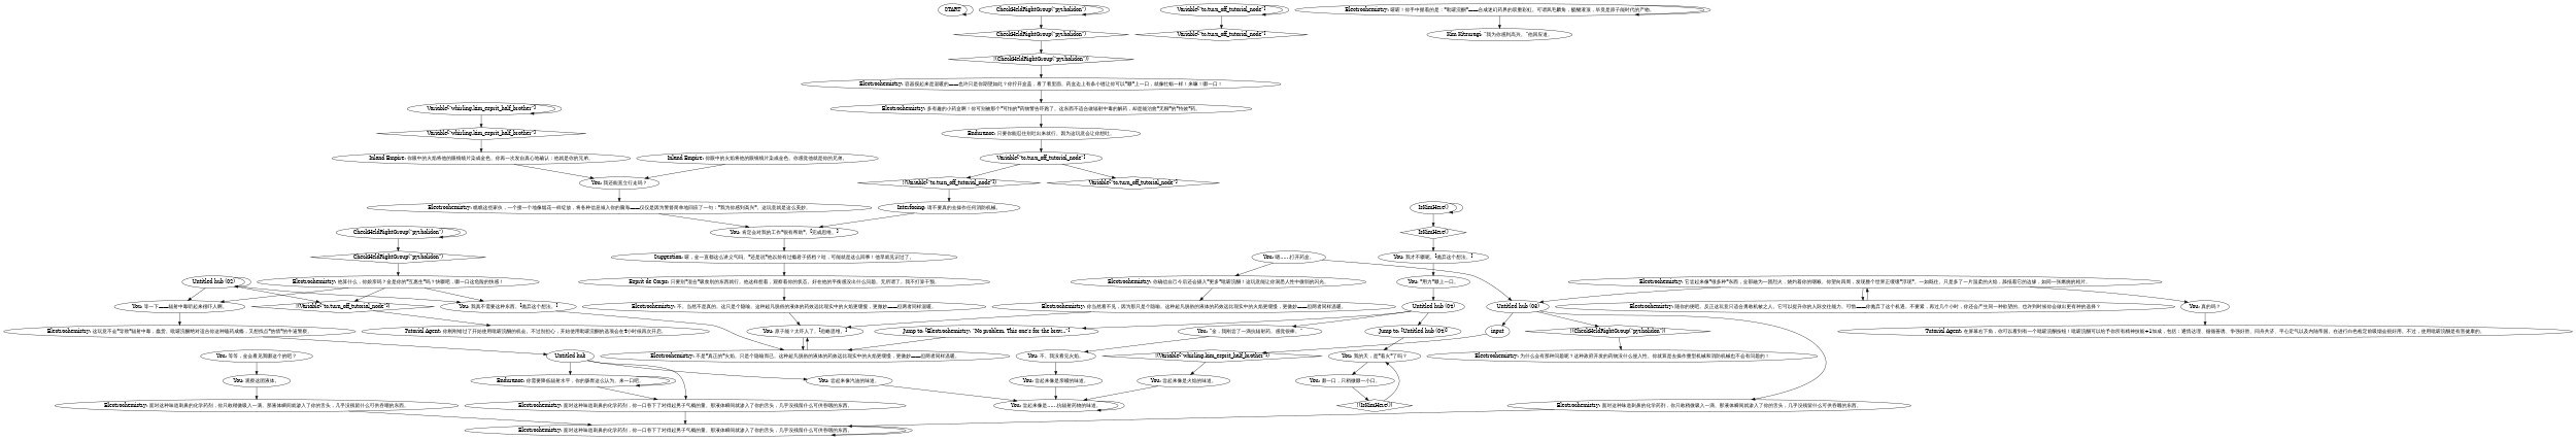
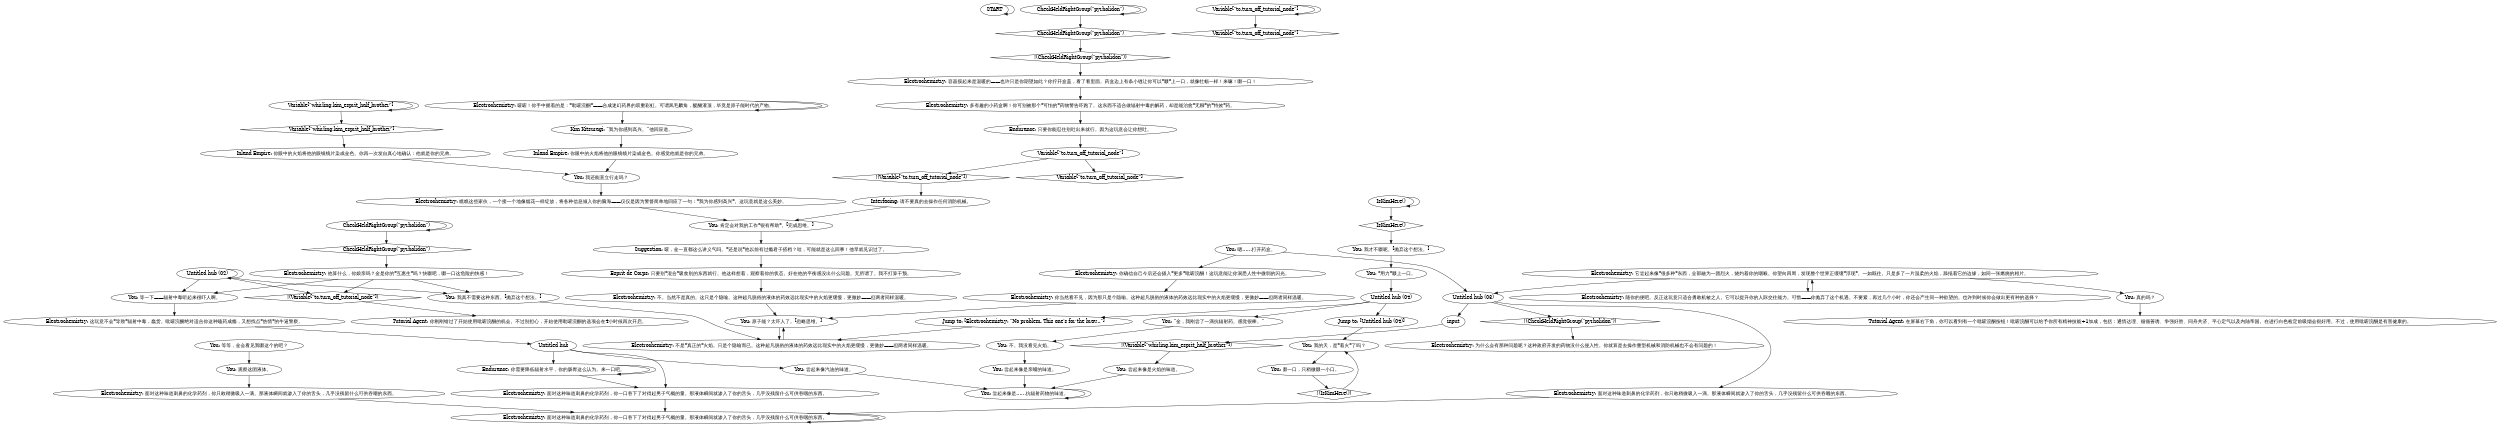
  digraph {
    n1 [label=START]
    n2 [label=input]
    n3 [label="!(Variable[\"whirling.kim_esprit_half_brother\"])" shape=diamond]
    n4 [label="You: 尝起来像是火焰的味道。"]
    n5 [label="You: 尝起来像汽油的味道。"]
    n6 [label="You: 尝起来像是……抗辐射药物的味道。"]
    n7 [label="You: 等一下——辐射中毒听起来很吓人啊。"]
    n8 [label="Electrochemistry: 这玩意不会*导致*辐射中毒，蠢货。吡嚯浣酮绝对适合你这种嗑药成瘾，又想找点*热情*的牛逼警察。"]
    n9 [label="Untitled hub"]
    n10 [label="You: *用力*啜上一口。"]
    n11 [label="Untitled hub (04)"]
    n12 [label="Jump to: [Electrochemistry: \"No problem. This one's for the brav...\"]"]
    n13 [label="Jump to: [Untitled hub (04)]"]
    n14 [label="You: “金，我刚尝了一滴抗辐射药。感觉很棒。”"]
    n15 [label="Electrochemistry: 不是*真正的*火焰。只是个隐喻而已。这种超凡脱俗的液体的药效远比现实中的火焰更缓慢，更微妙——但两者同样温暖。"]
    n16 [label="You: 原子能？太吓人了。[忽略思维。]"]
    n17 [label="You: 肯定会对我的工作*很有帮助*。[完成思维。]"]
    n18 [label="Suggestion: 嚯，金一直都这么讲义气吗。*还是说*他以前有过瘾君子搭档？哇，可能就是这么回事！他早就见识过了。"]
    n19 [label="Esprit de Corps: 只要别*混合*吸食别的东西就行。他这样想着，观察着你的状态。好在他的平衡感没出什么问题。无所谓了。我不打算干预。"]
    n20 [label="You: 我的天，是*着火*了吗？"]
    n21 [label="You: 啜一口，只稍微啜一小口。"]
    n22 [label="You: 我还能直立行走吗？"]
    n23 [label="Electrochemistry: 瞧瞧这些家伙，一个接一个地像烟花一样绽放，将各种信息倾入你的脑海——仅仅是因为警督简单地回应了一句：*我为你感到高兴*。这玩意就是这么美妙。"]
    n24 [label="Electrochemistry: 不。当然不是真的。这只是个隐喻。这种超凡脱俗的液体的药效远比现实中的火焰更缓慢，更微妙——但两者同样温暖。"]
    n25 [label="Electrochemistry: 为什么会有那种问题呢？这种政府开发的药物没什么侵入性。你就算是去操作重型机械和消防机械也不会有问题的！"]
    n26 [label="Electrochemistry: 面对这种味道刺鼻的化学药剂，你一口吞下了对得起男子气概的量。那液体瞬间就渗入了你的舌头，几乎没残留什么可供吞咽的东西。"]
    n27 [label="Electrochemistry: 面对这种味道刺鼻的化学药剂，你一口吞下了对得起男子气概的量。那液体瞬间就渗入了你的舌头，几乎没残留什么可供吞咽的东西。"]
    n28 [label="You: 嗯……打开药盒。"]
    n29 [label="Electrochemistry: 你确信自己今后还会摄入*更多*吡嚯浣酮！这玩意能让你洞悉人性中微弱的闪光。"]
    n30 [label="Untitled hub (03)"]
    n31 [label="Electrochemistry: 你当然看不见，因为那只是个隐喻。这种超凡脱俗的液体的药效远比现实中的火焰更缓慢，更微妙——但两者同样温暖。"]
    n32 [label="Electrochemistry: 它尝起来像*很多种*东西，全部融为一团烈火，烧灼着你的咽喉。你望向四周，发现整个世界正缓缓*浮现*。一如既往。只是多了一片温柔的火焰，舔抵着它的边缘，如同一张燃烧的相片。"]
    n33 [label="Electrochemistry: 随你的便吧。反正这玩意只适合勇敢机敏之人。它可以提升你的人际交往能力。可惜——你抛弃了这个机遇。不要紧，再过几个小时，你还会产生同一种欲望的。也许到时候你会做出更有种的选择？"]
    n34 [label="You: 真的吗？"]
    n35 [label="Tutorial Agent: 在屏幕右下角，你可以看到有一个吡嚯浣酮按钮！吡嚯浣酮可以给予你所有精神技能+1加成，包括：通情达理、循循善诱、争强好胜、同舟共济、平心定气以及内陆帝国。在进行白色检定前吸烟会很好用。不过，使用吡嚯浣酮是有害健康的。"]
    n36 [label="Electrochemistry: 面对这种味道刺鼻的化学药剂，你只敢稍微吸入一滴。那液体瞬间就渗入了你的舌头，几乎没残留什么可供吞咽的东西。"]
    n37 [label="!(CheckHeldRightGroup(\"pyrholidon\"))" shape=diamond]
    n38 [label="Variable[\"tc.turn_off_tutorial_node\"]"]
    n39 [label="Variable[\"tc.turn_off_tutorial_node\"]" shape=diamond]
    n40 [label="!(Variable[\"tc.turn_off_tutorial_node\"])" shape=diamond]
    n41 [label="Tutorial Agent: 你刚刚错过了开始使用吡嚯浣酮的机会。不过别担心，开始使用吡嚯浣酮的选项会在4小时候再次开启。"]
    n42 [label="You: 我才不啜呢。[抛弃这个想法。]"]
    n43 [label="Interfacing: 请不要真的去操作任何消防机械。"]
    n44 [label="Electrochemistry: 容器摸起来是温暖的——也许只是你期望如此？你拧开盒盖，看了看里面。药盒边上有条小缝让你可以*啜*上一口，就像牡蛎一样！来嘛！啜一口！"]
    n45 [label="Electrochemistry: 多有趣的小药盒啊！你可别被那个*可怕的*药物警告吓跑了。这东西不适合做辐射中毒的解药，却是能治愈*无聊*的*特效*药。"]
    n46 [label="Endurance: 只要你能忍住别吐出来就行。因为这玩意会让你想吐。"]
    n47 [label="You: 尝起来像是亲嘴的味道。"]
    n48 [label="Variable[\"tc.turn_off_tutorial_node\"]"]
    n49 [label="Variable[\"tc.turn_off_tutorial_node\"]" shape=diamond]
    n50 [label="!(Variable[\"tc.turn_off_tutorial_node\"])" shape=diamond]
    n51 [label="Endurance: 你需要降低辐射水平，你的肠胃这么认为。来一口吧。"]
    n52 [label="You: 我真不需要这种东西。[抛弃这个想法。]"]
    n53 [label="!(IsKimHere())" shape=diamond]
    n54 [label="You: 不。我没看见火焰。"]
    n55 [label="CheckHeldRightGroup(\"pyrholidon\")"]
    n56 [label="CheckHeldRightGroup(\"pyrholidon\")" shape=diamond]
    n57 [label="Electrochemistry: 他算什么，你娘亲吗？金是你的*互惠生*吗？快啜吧，啜一口这危险的快感！"]
    n58 [label="Inland Empire: 你眼中的火焰将他的眼镜镜片染成金色。你感觉他就是你的兄弟。"]
    n59 [label="Variable[\"whirling.kim_esprit_half_brother\"]"]
    n60 [label="Variable[\"whirling.kim_esprit_half_brother\"]" shape=diamond]
    n61 [label="Inland Empire: 你眼中的火焰将他的眼镜镜片染成金色。你再一次发自真心地确认：他就是你的兄弟。"]
    n62 [label="Electrochemistry: 嚯嚯！你手中握着的是：*吡嚯浣酮*——合成迷幻药界的双重彩虹。可谓凤毛麟角，醍醐灌顶，毕竟是原子能时代的产物。"]
    n63 [label="Kim Kitsuragi: “我为你感到高兴。”他回应道。"]
    n64 [label="You: 观察这团液体。"]
    n65 [label="Electrochemistry: 面对这种味道刺鼻的化学药剂，你只敢稍微吸入一滴。那液体瞬间就渗入了你的舌头，几乎没残留什么可供吞咽的东西。"]
    n66 [label="IsKimHere()"]
    n67 [label="IsKimHere()" shape=diamond]
    n68 [label="CheckHeldRightGroup(\"pyrholidon\")"]
    n69 [label="CheckHeldRightGroup(\"pyrholidon\")" shape=diamond]
    n70 [label="!(CheckHeldRightGroup(\"pyrholidon\"))" shape=diamond]
    n71 [label="Untitled hub (02)"]
    n72 [label="You: 等等，金会看见我啜这个的吧？"]
    n1 -> n1
    n2 -> n3
    n3 -> n4
    n4 -> n6
    n5 -> n6
    n6 -> n6
    n7 -> n8
    n8 -> n9
    n9 -> n5
    n9 -> n26
    n9 -> n51
    n10 -> n11
    n11 -> n12
    n11 -> n13
    n11 -> n14
    n12 -> n15
    n13 -> n20
    n14 -> n54
    n15 -> n16
    n16 -> n15
    n17 -> n18
    n18 -> n19
    n19 -> n24
    n20 -> n21
    n21 -> n53
    n22 -> n23
    n23 -> n17
    n24 -> n16
    n26 -> n27
    n27 -> n27
    n28 -> n29
    n28 -> n30
    n29 -> n31
    n30 -> n2
    n30 -> n36
    n30 -> n37
    n31 -> n16
    n32 -> n30
    n32 -> n33
    n32 -> n34
    n33 -> n32
    n34 -> n35
    n36 -> n27
    n37 -> n25
    n38 -> n38
    n38 -> n39
    n40 -> n41
    n42 -> n10
    n43 -> n17
    n44 -> n45
    n45 -> n46
    n46 -> n48
    n47 -> n6
    n48 -> n49
    n48 -> n50
    n50 -> n43
    n51 -> n26
    n51 -> n51
    n52 -> n15
    n53 -> n20
    n54 -> n47
    n55 -> n55
    n55 -> n56
    n56 -> n57
    n57 -> n7
    n57 -> n40
    n57 -> n52
    n58 -> n22
    n59 -> n59
    n59 -> n60
    n60 -> n61
    n61 -> n22
    n62 -> n62
    n62 -> n63
+   n63 -> n58
    n64 -> n65
    n65 -> n27
    n66 -> n66
    n66 -> n67
    n67 -> n42
    n68 -> n68
    n68 -> n69
    n69 -> n70
    n70 -> n44
    n71 -> n7
    n71 -> n40
    n71 -> n52
    n71 -> n71
    n72 -> n64
  }
